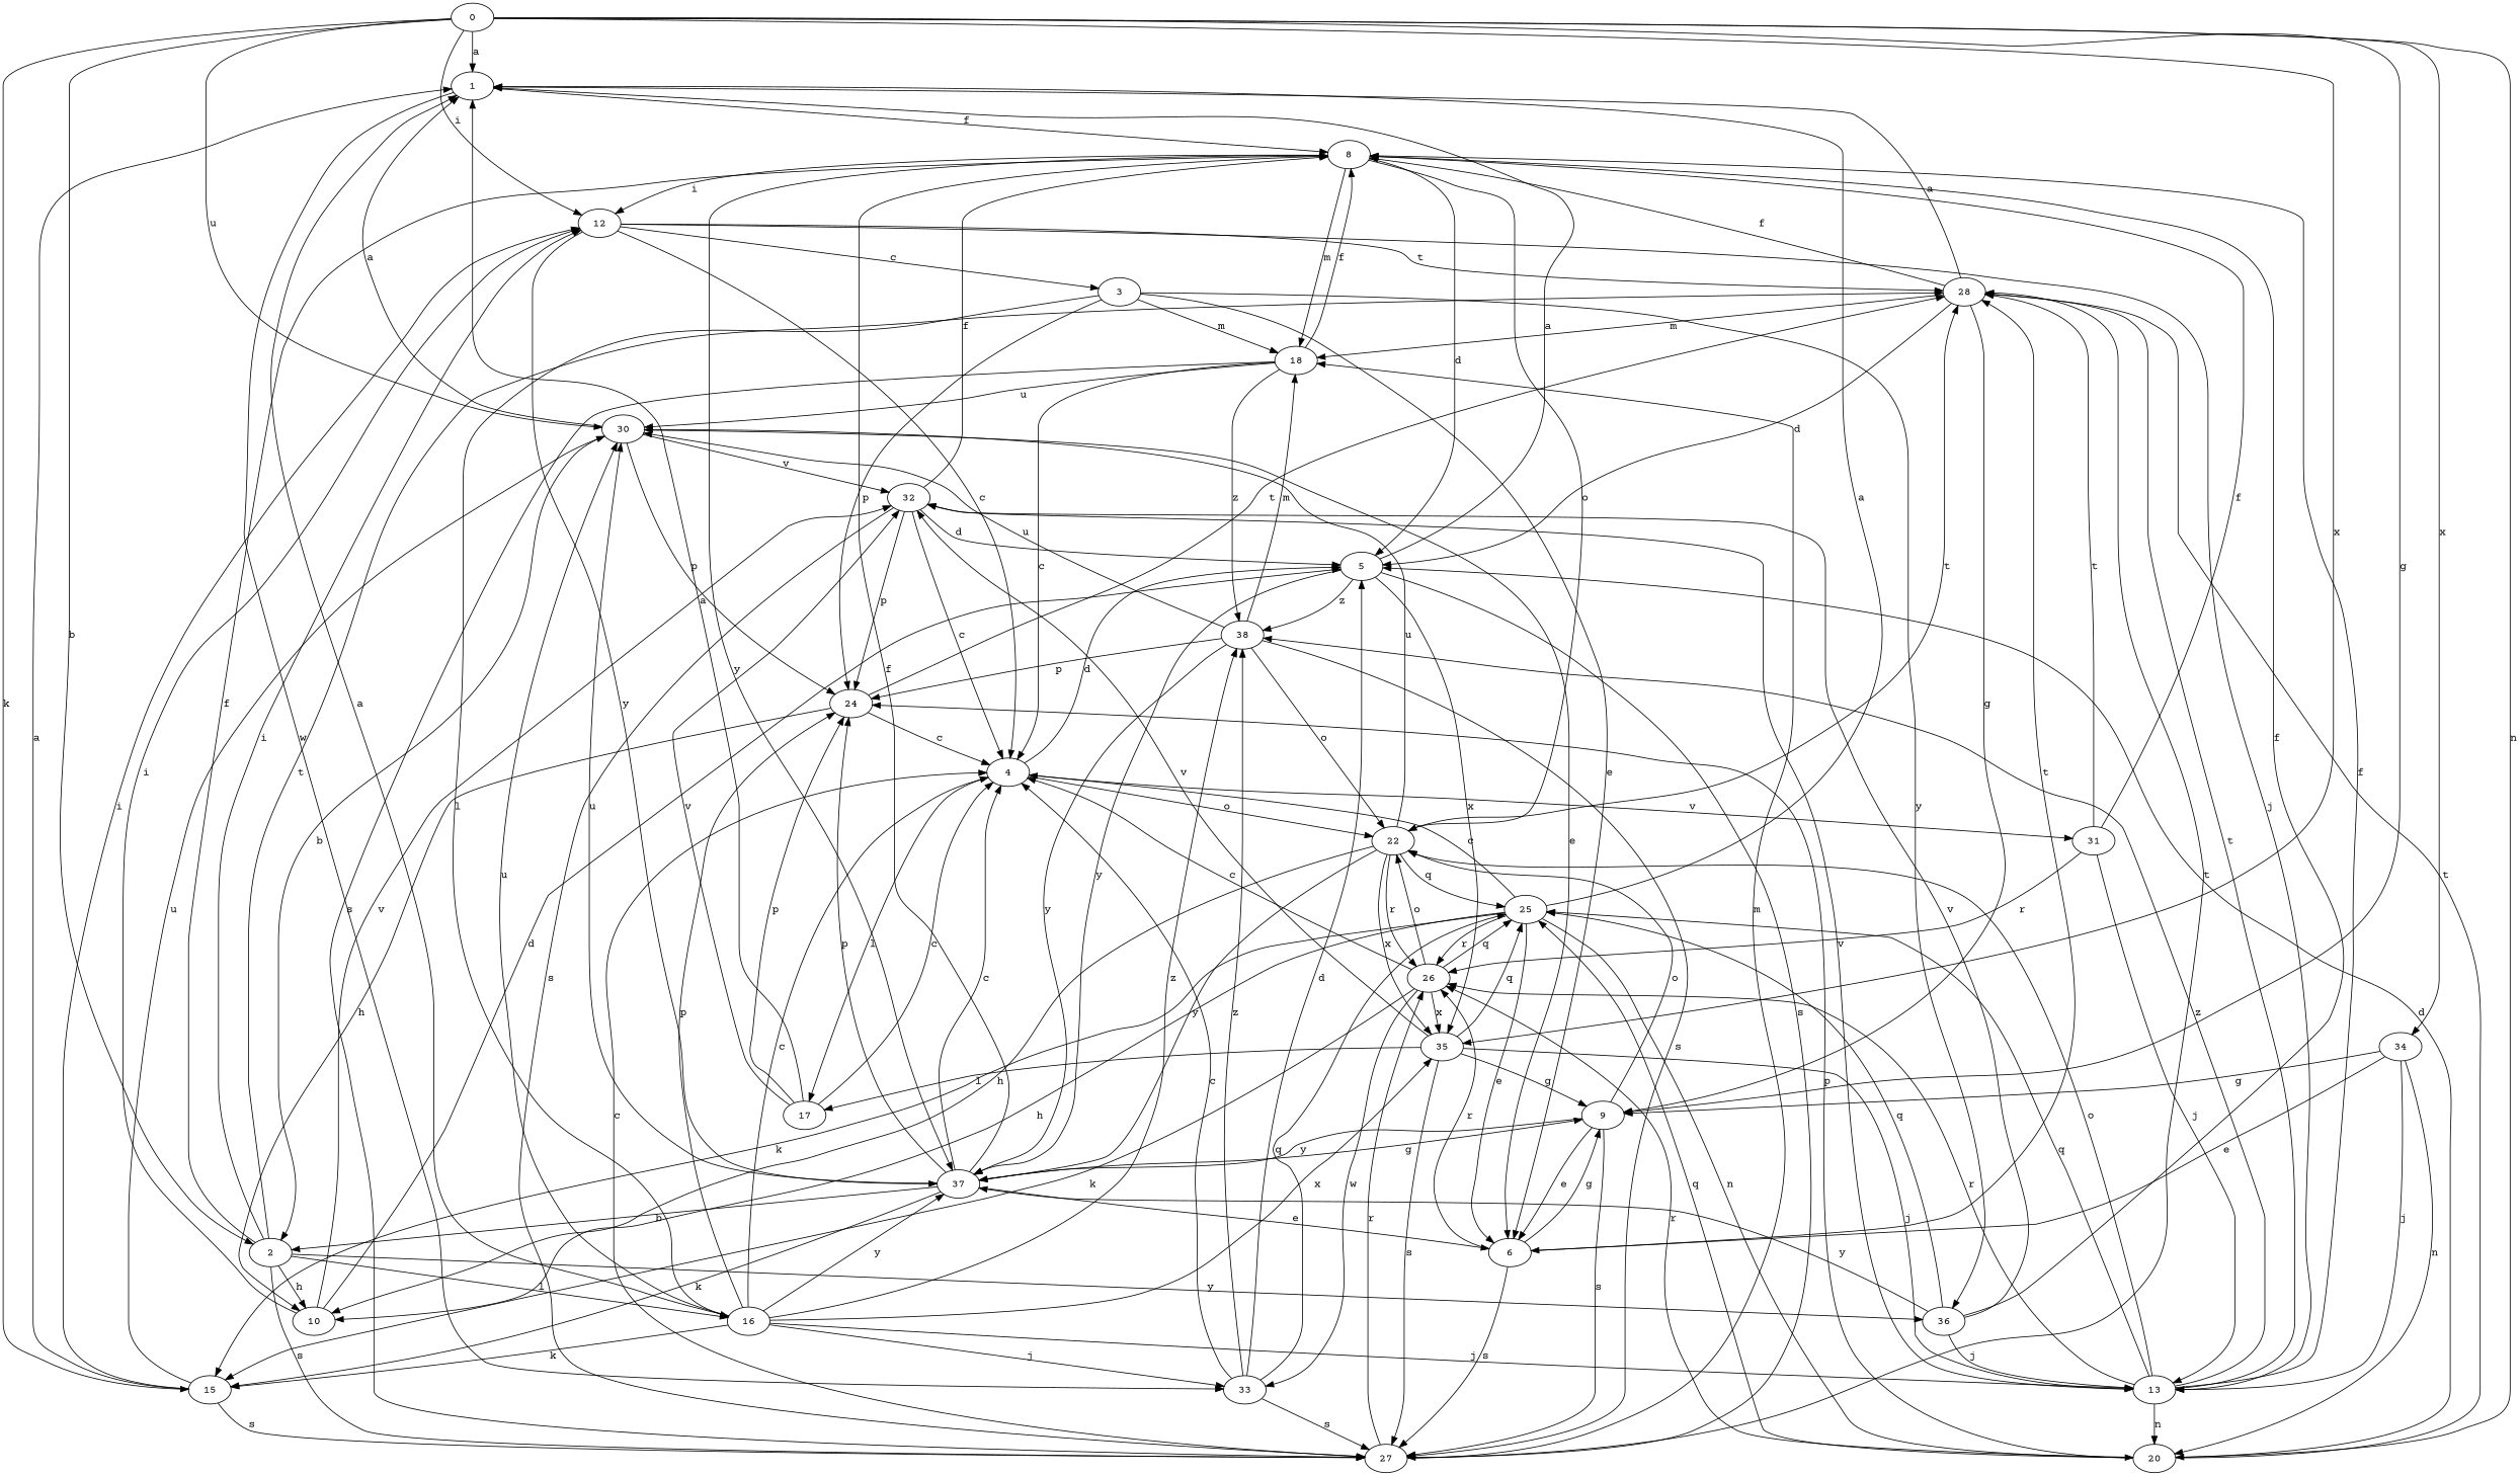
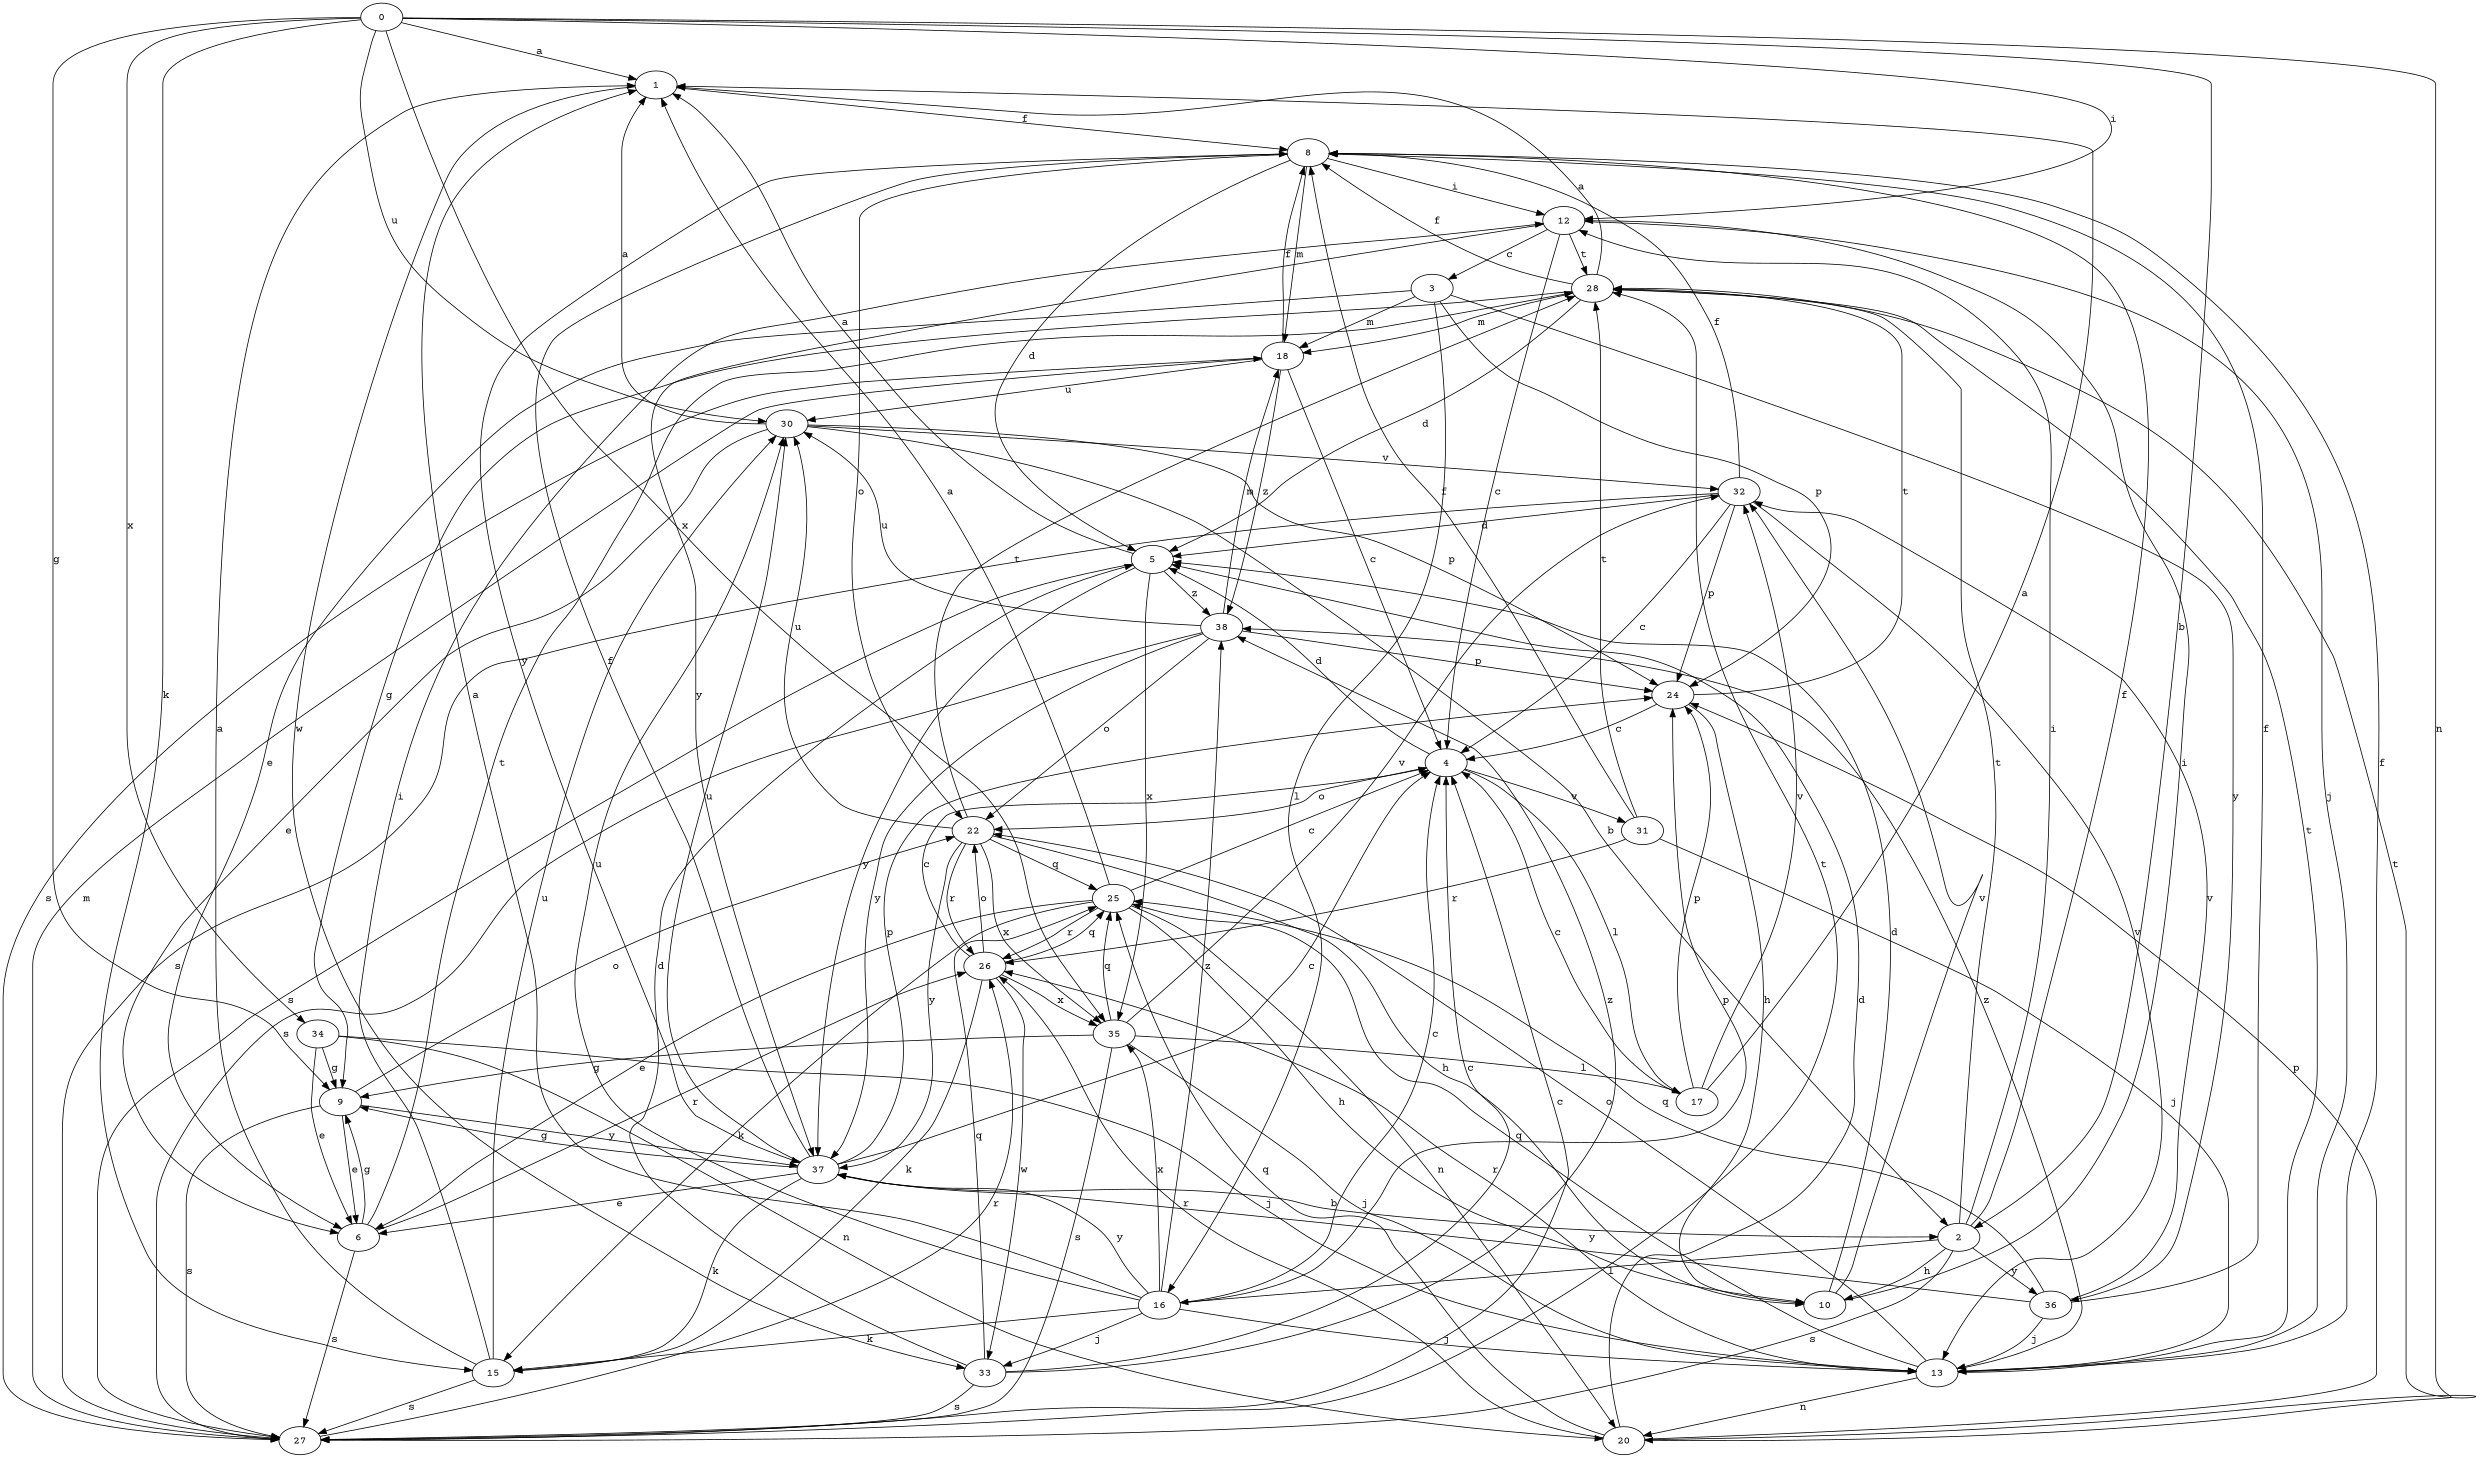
  strict digraph {
    fontname="Courier Prime"
    node [fontname="Courier Prime"]
    edge [fontname="Courier Prime"]
    0
    1
    2
    9
    12
    15
    20
    30
    34
    35
    8
    33
    10
    16
    27
    28
    36
    6
    22
    37
    3
    4
    13
    24
    5
    26
    25
    32
    17
    18
    38
    31
    0 -> 1 [label=a]
    0 -> 2 [label=b]
    0 -> 9 [label=g]
    0 -> 12 [label=i]
    0 -> 15 [label=k]
    0 -> 20 [label=n]
    0 -> 30 [label=u]
    0 -> 34 [label=x]
    0 -> 35 [label=x]
    1 -> 8 [label=f]
    1 -> 33 [label=w]
    2 -> 12 [label=i]
    2 -> 8 [label=f]
    2 -> 10 [label=h]
    2 -> 16 [label=l]
    2 -> 27 [label=s]
    2 -> 28 [label=t]
    2 -> 36 [label=y]
    9 -> 27 [label=s]
    9 -> 6 [label=e]
    9 -> 22 [label=o]
    9 -> 37 [label=y]
    12 -> 28 [label=t]
    12 -> 37 [label=y]
    12 -> 3 [label=c]
    12 -> 4 [label=c]
    12 -> 13 [label=j]
    15 -> 1 [label=a]
    15 -> 12 [label=i]
    15 -> 30 [label=u]
    15 -> 27 [label=s]
    20 -> 28 [label=t]
    20 -> 24 [label=p]
    20 -> 5 [label=d]
    20 -> 26 [label=r]
    20 -> 25 [label=q]
    30 -> 1 [label=a]
    30 -> 2 [label=b]
    30 -> 6 [label=e]
    30 -> 24 [label=p]
    30 -> 32 [label=v]
    34 -> 9 [label=g]
    34 -> 20 [label=n]
    34 -> 6 [label=e]
    34 -> 13 [label=j]
    35 -> 9 [label=g]
    35 -> 27 [label=s]
    35 -> 13 [label=j]
    35 -> 25 [label=q]
    35 -> 32 [label=v]
    35 -> 17 [label=l]
    8 -> 12 [label=i]
    8 -> 22 [label=o]
    8 -> 37 [label=y]
    8 -> 5 [label=d]
    8 -> 18 [label=m]
    33 -> 27 [label=s]
    33 -> 4 [label=c]
    33 -> 5 [label=d]
    33 -> 25 [label=q]
    33 -> 38 [label=z]
    10 -> 12 [label=i]
    10 -> 5 [label=d]
    10 -> 32 [label=v]
    16 -> 1 [label=a]
    16 -> 15 [label=k]
    16 -> 30 [label=u]
    16 -> 35 [label=x]
    16 -> 33 [label=j]
    16 -> 37 [label=y]
    16 -> 4 [label=c]
    16 -> 13 [label=j]
    16 -> 24 [label=p]
    16 -> 38 [label=z]
    27 -> 28 [label=t]
    27 -> 4 [label=c]
    27 -> 26 [label=r]
    27 -> 18 [label=m]
    28 -> 1 [label=a]
    28 -> 9 [label=g]
    28 -> 8 [label=f]
    28 -> 5 [label=d]
    28 -> 18 [label=m]
    36 -> 8 [label=f]
    36 -> 37 [label=y]
    36 -> 13 [label=j]
    36 -> 25 [label=q]
    36 -> 32 [label=v]
    6 -> 9 [label=g]
    6 -> 27 [label=s]
    6 -> 28 [label=t]
    6 -> 26 [label=r]
    22 -> 30 [label=u]
    22 -> 35 [label=x]
    22 -> 10 [label=h]
    22 -> 28 [label=t]
    22 -> 37 [label=y]
    22 -> 26 [label=r]
    22 -> 25 [label=q]
    37 -> 2 [label=b]
    37 -> 9 [label=g]
    37 -> 15 [label=k]
    37 -> 30 [label=u]
    37 -> 8 [label=f]
    37 -> 6 [label=e]
    37 -> 4 [label=c]
    37 -> 24 [label=p]
    3 -> 16 [label=l]
    3 -> 36 [label=y]
    3 -> 6 [label=e]
    3 -> 24 [label=p]
    3 -> 18 [label=m]
    4 -> 22 [label=o]
    4 -> 5 [label=d]
    4 -> 17 [label=l]
    4 -> 31 [label=v]
    13 -> 20 [label=n]
    13 -> 8 [label=f]
    13 -> 28 [label=t]
    13 -> 22 [label=o]
    13 -> 26 [label=r]
    13 -> 25 [label=q]
-   13 -> 32 [label=v]
+   32 -> 13 [label=v]
    13 -> 38 [label=z]
    24 -> 10 [label=h]
    24 -> 28 [label=t]
    24 -> 4 [label=c]
    5 -> 1 [label=a]
    5 -> 35 [label=x]
    5 -> 27 [label=s]
    5 -> 37 [label=y]
    5 -> 38 [label=z]
    26 -> 15 [label=k]
    26 -> 35 [label=x]
    26 -> 33 [label=w]
    26 -> 22 [label=o]
    26 -> 4 [label=c]
    26 -> 25 [label=q]
    25 -> 1 [label=a]
    25 -> 15 [label=k]
    25 -> 20 [label=n]
    25 -> 10 [label=h]
    25 -> 6 [label=e]
    25 -> 4 [label=c]
    25 -> 26 [label=r]
    32 -> 8 [label=f]
    32 -> 27 [label=s]
    32 -> 4 [label=c]
    32 -> 24 [label=p]
    32 -> 5 [label=d]
    17 -> 1 [label=a]
    17 -> 4 [label=c]
    17 -> 24 [label=p]
    17 -> 32 [label=v]
    18 -> 30 [label=u]
    18 -> 8 [label=f]
    18 -> 27 [label=s]
    18 -> 4 [label=c]
    18 -> 38 [label=z]
    38 -> 30 [label=u]
    38 -> 27 [label=s]
    38 -> 22 [label=o]
    38 -> 37 [label=y]
    38 -> 24 [label=p]
    38 -> 18 [label=m]
    31 -> 8 [label=f]
    31 -> 28 [label=t]
    31 -> 13 [label=j]
    31 -> 26 [label=r]
  }
